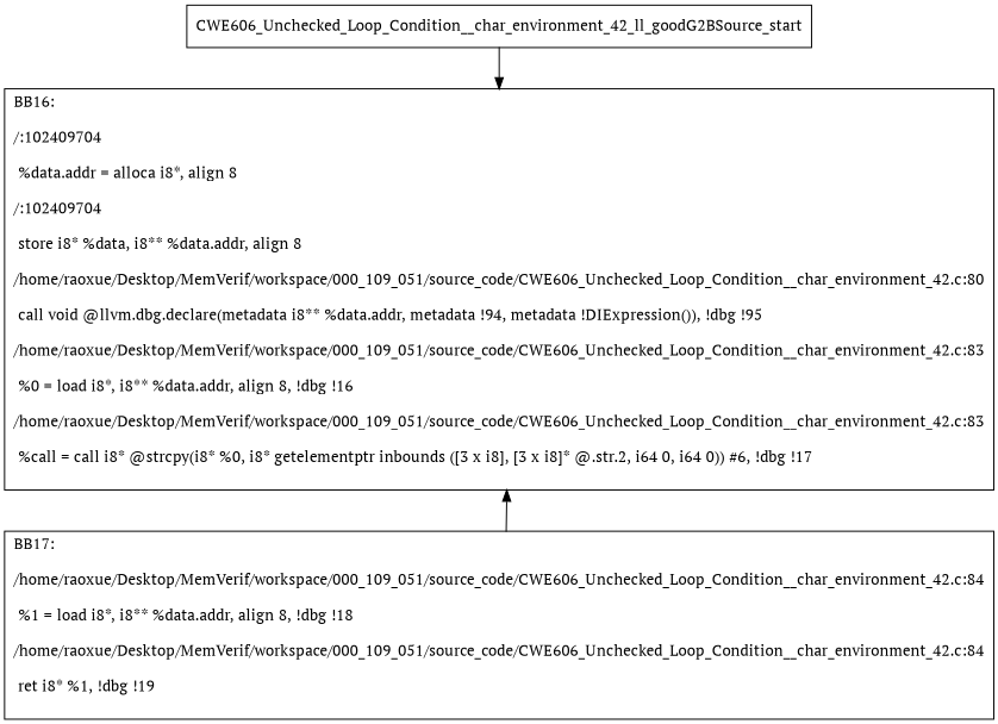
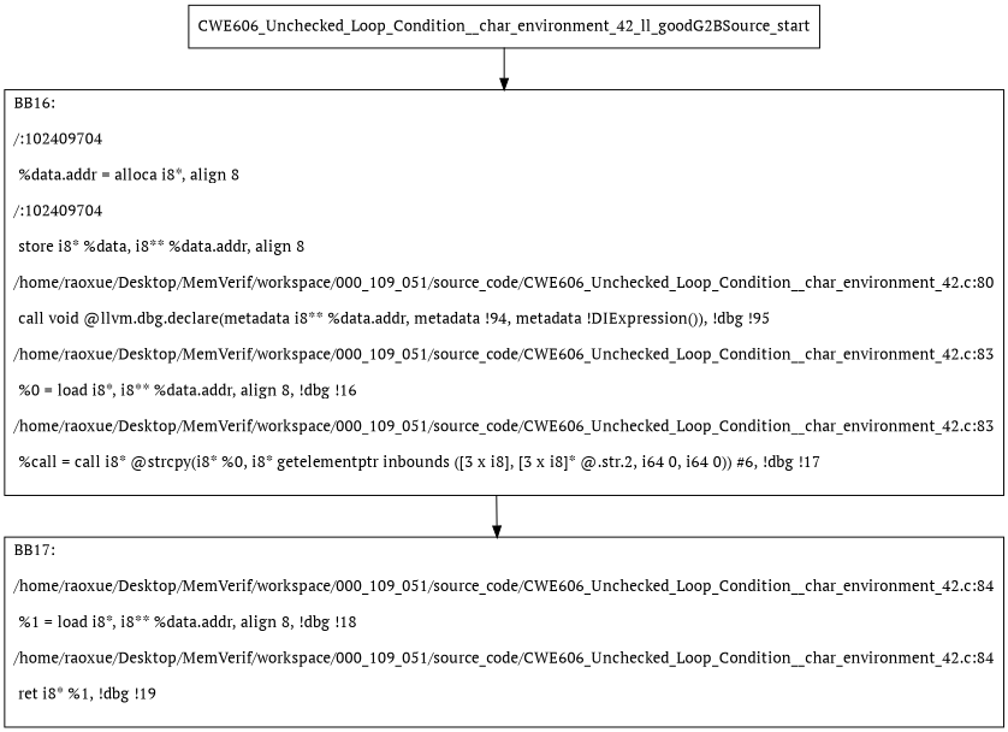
  digraph {
    fontname="PT Serif"
    node [shape=record fontname="PT Serif"]
    edge [fontname="PT Serif"]
    n1 [label="{CWE606_Unchecked_Loop_Condition__char_environment_42_ll_goodG2BSource_start}"]
    n2 [label="{BB16:\l\l/:102409704\l\n  %data.addr = alloca i8*, align 8\l\n/:102409704\l\n  store i8* %data, i8** %data.addr, align 8\l\n/home/raoxue/Desktop/MemVerif/workspace/000_109_051/source_code/CWE606_Unchecked_Loop_Condition__char_environment_42.c:80\l\n  call void @llvm.dbg.declare(metadata i8** %data.addr, metadata !94, metadata !DIExpression()), !dbg !95\l\n/home/raoxue/Desktop/MemVerif/workspace/000_109_051/source_code/CWE606_Unchecked_Loop_Condition__char_environment_42.c:83\l\n  %0 = load i8*, i8** %data.addr, align 8, !dbg !16\l\n/home/raoxue/Desktop/MemVerif/workspace/000_109_051/source_code/CWE606_Unchecked_Loop_Condition__char_environment_42.c:83\l\n  %call = call i8* @strcpy(i8* %0, i8* getelementptr inbounds ([3 x i8], [3 x i8]* @.str.2, i64 0, i64 0)) #6, !dbg !17\l\n}"]
    n3 [label="{BB17:\l\l/home/raoxue/Desktop/MemVerif/workspace/000_109_051/source_code/CWE606_Unchecked_Loop_Condition__char_environment_42.c:84\l\n  %1 = load i8*, i8** %data.addr, align 8, !dbg !18\l\n/home/raoxue/Desktop/MemVerif/workspace/000_109_051/source_code/CWE606_Unchecked_Loop_Condition__char_environment_42.c:84\l\n  ret i8* %1, !dbg !19\l\n}"]
    n1 -> n2
-   n3 -> n2
+   n2 -> n3
  }
